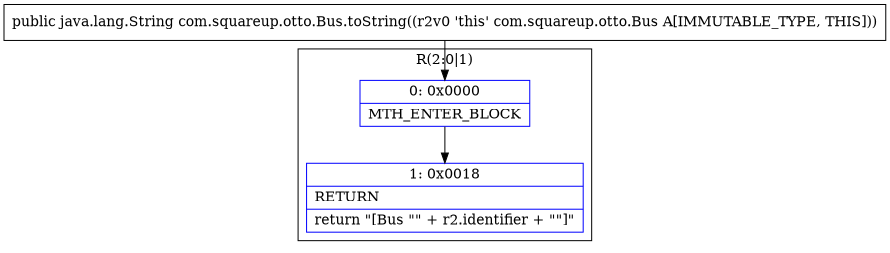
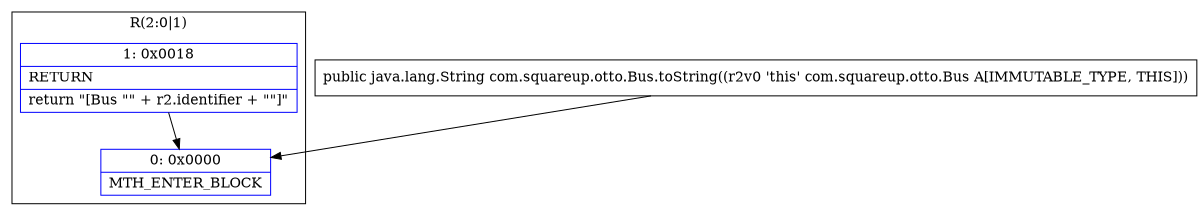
  digraph {
    node [color=blue shape=record]
    n1 [label="{0\:\ 0x0000|MTH_ENTER_BLOCK\l}"]
    n2 [label="{1\:\ 0x0018|RETURN\l|return \"[Bus \"\" + r2.identifier + \"\"]\"\l}"]
    n3 [label="{public java.lang.String com.squareup.otto.Bus.toString((r2v0 'this' com.squareup.otto.Bus A[IMMUTABLE_TYPE, THIS])) }" color=""]
    subgraph cluster_1 {
      label="R(2:0|1)"
      n1
      n2
    }
-   n1 -> n2
+   n2 -> n1
    n3 -> n1
  }
